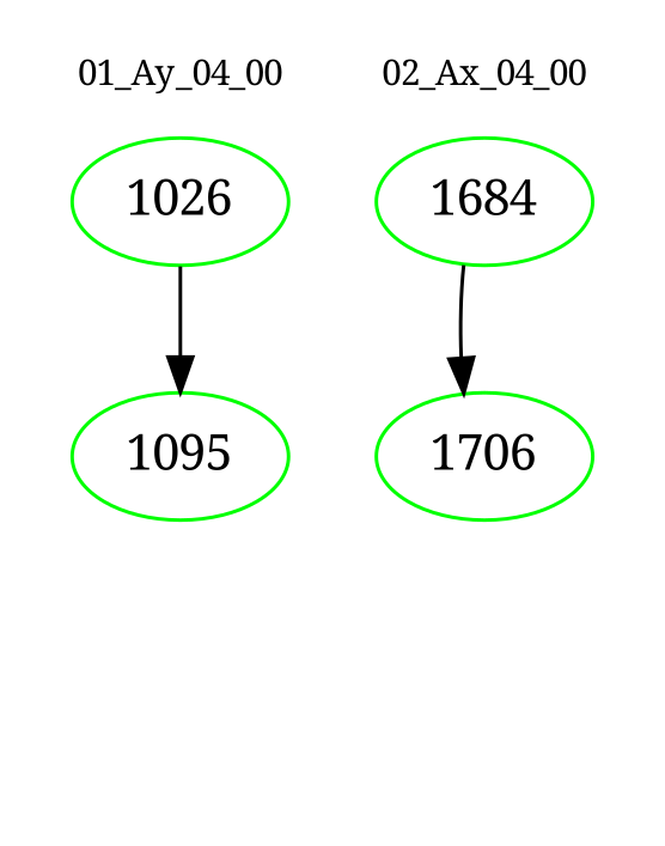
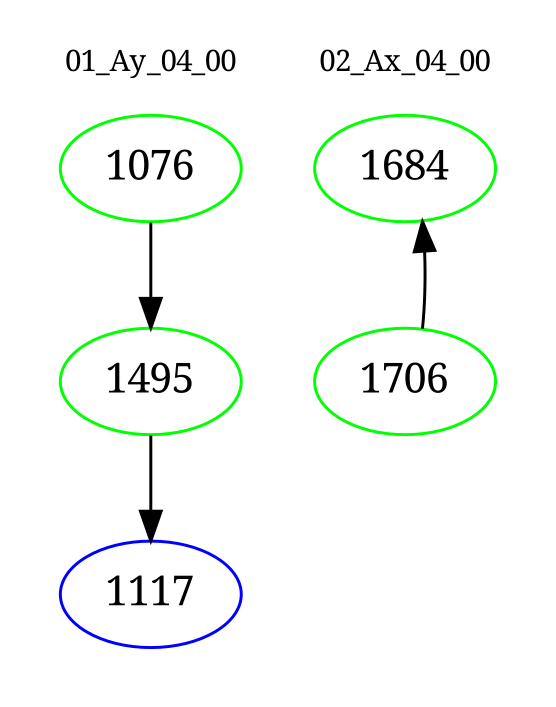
  digraph {
    fontname="Noto Serif"
    node [color=green fontname="Noto Serif"]
    edge [color=black fontname="Noto Serif"]
-   n1 [label=1095]
-   n2 [label=1026]
+   n1 [label=1495]
+   n2 [label=1076]
+   n3 [color=blue label=1117]
    n4 [label=1684]
    n5 [label=1706]
    subgraph cluster_1 {
      color=white
      fontsize=10
      label="01_Ay_04_00"
      n1
      n2
+     n3
    }
    subgraph cluster_2 {
      color=white
      fontsize=10
      label="02_Ax_04_00"
      n4
      n5
    }
+   n1 -> n3
    n2 -> n1
-   n4 -> n5
+   n5 -> n4
  }
